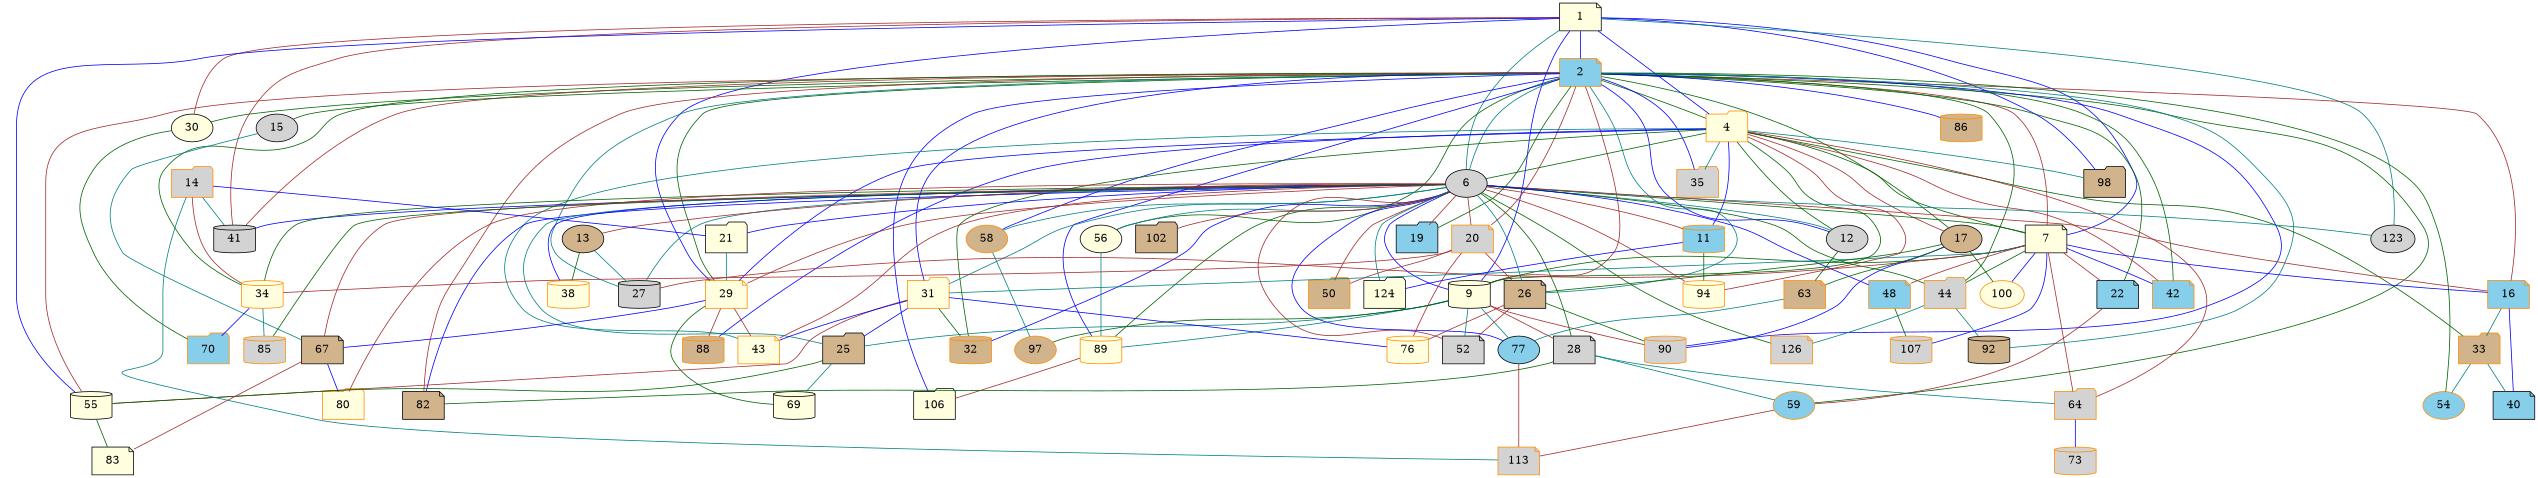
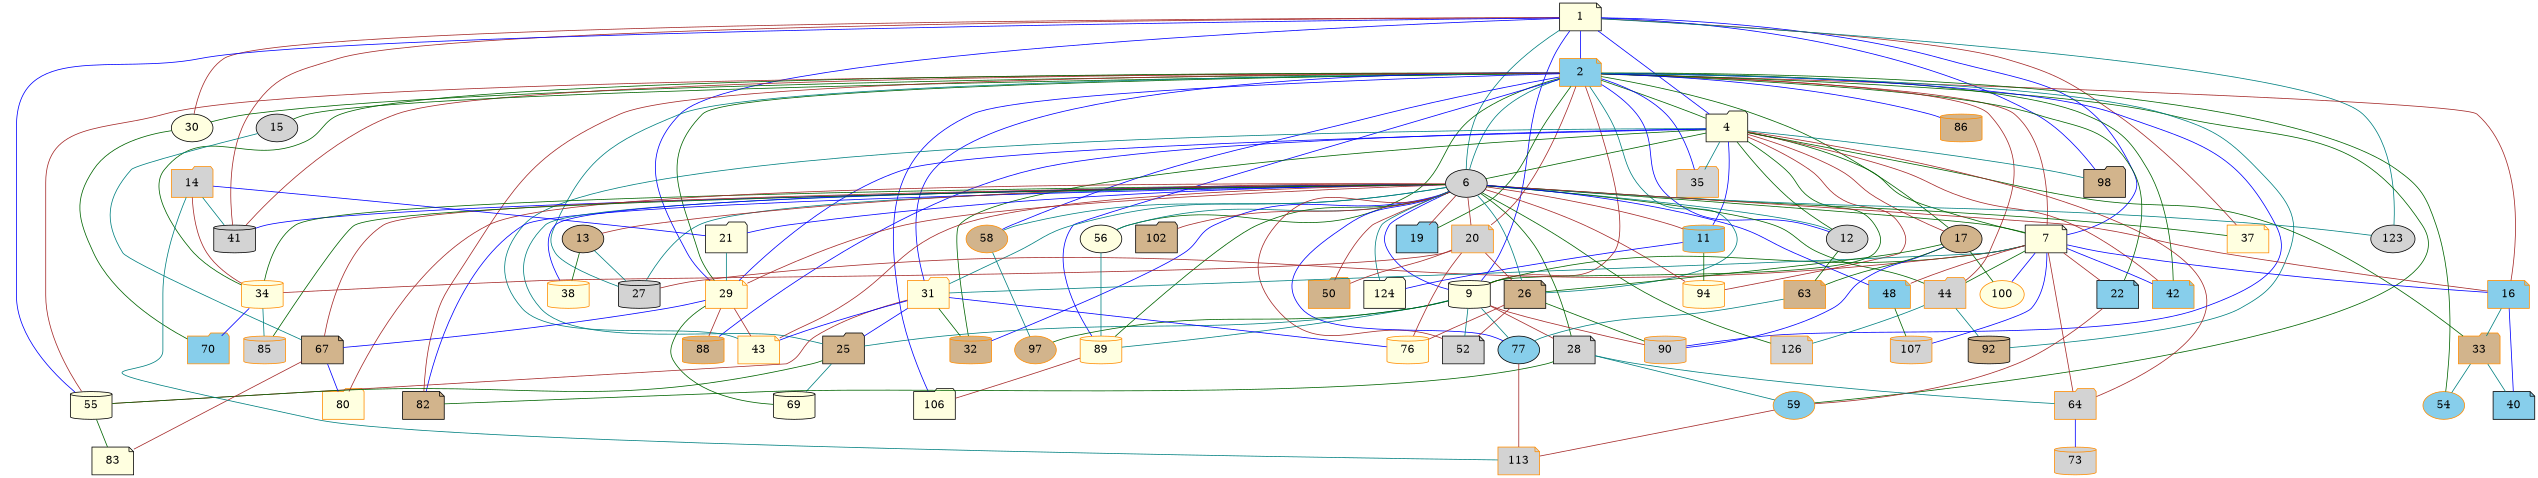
  graph {
    fontname="DejaVu Serif"
    node [color=darkorange fillcolor=lightyellow fontname="DejaVu Serif" shape=note style=filled]
    edge [color=brown fontname="DejaVu Serif"]
    1 [color=black super="+23+109"]
    2 [fillcolor=skyblue super="+141+3+79+95+5+117+60"]
-   4 [shape=folder super="+93+18"]
+   4 [color=black shape=folder super="+93+18"]
    6 [color=black fillcolor=lightgrey shape=ellipse super="+39+53+127+140+131+122+36+49+46+108+8"]
    7 [color=black super="+75"]
    9 [color=black shape=cylinder]
    29
    30 [color=black shape=ellipse]
+   37
    41 [color=black fillcolor=lightgrey shape=cylinder super="+78"]
    55 [color=black shape=cylinder super="+125"]
    98 [color=black fillcolor=tan shape=folder]
    123 [color=black fillcolor=lightgrey shape=ellipse]
    12 [color=black fillcolor=lightgrey shape=ellipse super="+47"]
    15 [color=black fillcolor=lightgrey shape=ellipse]
    16 [fillcolor=skyblue]
    17 [color=black fillcolor=tan shape=ellipse]
    19 [color=black fillcolor=skyblue shape=folder]
    20 [fillcolor=lightgrey]
    22 [color=black fillcolor=skyblue super="+61"]
    26 [color=black fillcolor=tan super="+45"]
    27 [color=black fillcolor=lightgrey shape=cylinder]
    31 [shape=folder]
    34 [shape=cylinder super="+104"]
    35 [fillcolor=lightgrey shape=folder]
    42 [fillcolor=skyblue super="+51"]
    44 [fillcolor=lightgrey shape=folder super="+99"]
    54 [fillcolor=skyblue shape=ellipse]
    56 [color=black shape=ellipse]
    58 [fillcolor=tan shape=ellipse]
    59 [fillcolor=skyblue shape=ellipse super="+128"]
    82 [color=black fillcolor=tan]
    86 [fillcolor=tan shape=cylinder super="+119"]
    89 [shape=cylinder super="+134"]
    90 [fillcolor=lightgrey shape=cylinder super="+103"]
    92 [color=black fillcolor=tan shape=cylinder]
    106 [color=black shape=folder]
    11 [fillcolor=skyblue shape=cylinder]
    32 [fillcolor=tan shape=cylinder]
    33 [fillcolor=tan shape=folder]
    43 [super="+68"]
    64 [fillcolor=lightgrey shape=folder super="+105"]
    88 [fillcolor=tan shape=cylinder]
    94 [shape=cylinder super="+118"]
    13 [color=black fillcolor=tan shape=ellipse]
    21 [color=black shape=folder super="+74"]
    25 [color=black fillcolor=tan shape=folder]
    28 [color=black fillcolor=lightgrey]
    38 [shape=cylinder]
    48 [fillcolor=skyblue]
    50 [fillcolor=tan shape=folder super="+65"]
    52 [color=black fillcolor=lightgrey]
    67 [color=black fillcolor=tan super="+81"]
    77 [color=black fillcolor=skyblue shape=ellipse super="+114"]
    80 [shape=folder]
    85 [fillcolor=lightgrey shape=cylinder]
    102 [color=black fillcolor=tan shape=folder]
    124 [color=black shape=folder]
    126 [fillcolor=lightgrey]
    100 [shape=ellipse]
    107 [fillcolor=lightgrey shape=cylinder]
    97 [fillcolor=tan shape=ellipse]
    69 [color=black shape=cylinder]
    70 [fillcolor=skyblue shape=folder]
    83 [color=black]
    63 [fillcolor=tan]
    40 [color=black fillcolor=skyblue]
    76 [shape=cylinder super="+137"]
    113 [fillcolor=lightgrey super="+129"]
    73 [fillcolor=lightgrey shape=cylinder]
    14 [fillcolor=lightgrey shape=folder]
    1 -- 2 [color=blue weight=5]
    1 -- 4 [color=blue weight=2]
    1 -- 6 [color=teal weight=3]
    1 -- 7 [color=blue]
    1 -- 9 [color=blue]
    1 -- 29 [color=blue]
    1 -- 30
+   1 -- 37
    1 -- 41
    1 -- 55 [color=blue]
    1 -- 98 [color=blue]
    1 -- 123 [color=teal]
    2 -- 4 [color=darkgreen weight=3]
    2 -- 6 [color=teal weight=15]
    2 -- 7 [weight=6]
    2 -- 9 [weight=4]
    2 -- 29 [color=darkgreen]
    2 -- 30 [color=darkgreen]
    2 -- 41
    2 -- 55
    2 -- 12 [color=blue]
    2 -- 15 [color=darkgreen weight=2]
    2 -- 16
    2 -- 17 [color=darkgreen weight=2]
    2 -- 19 [color=darkgreen]
    2 -- 20
    2 -- 22 [color=darkgreen weight=2]
    2 -- 26 [color=teal]
    2 -- 27 [color=teal]
    2 -- 31 [color=blue]
    2 -- 34 [color=darkgreen]
    2 -- 35 [color=blue]
    2 -- 42 [color=darkgreen]
-   2 -- 44 [color=darkgreen]
+   2 -- 44
    2 -- 54 [color=darkgreen]
    2 -- 56 [color=darkgreen]
    2 -- 58 [color=blue]
    2 -- 59 [color=darkgreen]
    2 -- 82
    2 -- 86 [color=blue weight=2]
    2 -- 89 [color=blue]
    2 -- 90 [color=blue]
    2 -- 92 [color=teal]
    2 -- 106 [color=blue]
    4 -- 6 [color=darkgreen weight=4]
    4 -- 7 [color=darkgreen weight=2]
    4 -- 9 [color=darkgreen]
    4 -- 29 [color=blue]
    4 -- 98 [color=teal]
    4 -- 12 [color=darkgreen]
    4 -- 17
    4 -- 35 [color=teal]
    4 -- 42
    4 -- 11 [color=blue]
    4 -- 32 [color=darkgreen]
    4 -- 33 [color=darkgreen]
    4 -- 43 [color=teal weight=2]
    4 -- 64
    4 -- 88 [color=blue]
    4 -- 94
    6 -- 7 [color=darkgreen weight=3]
    6 -- 9 [color=blue weight=3]
    6 -- 29 [weight=3]
+   6 -- 37 [color=darkgreen]
    6 -- 41 [color=blue]
    6 -- 123 [color=teal]
    6 -- 12 [color=teal weight=3]
    6 -- 16
    6 -- 19
    6 -- 20
    6 -- 26 [color=teal]
    6 -- 27 [color=teal]
    6 -- 31 [color=teal]
    6 -- 34 [color=darkgreen]
    6 -- 44 [color=darkgreen]
    6 -- 56 [color=teal]
    6 -- 58 [color=teal]
    6 -- 82 [color=blue]
    6 -- 89 [color=darkgreen]
    6 -- 11
    6 -- 32 [color=blue]
    6 -- 43
    6 -- 94
    6 -- 13 [weight=2]
    6 -- 21 [color=blue]
    6 -- 25 [color=teal]
    6 -- 28 [color=darkgreen]
    6 -- 38 [color=blue]
    6 -- 48 [color=blue]
    6 -- 50 [weight=2]
    6 -- 52
    6 -- 67
    6 -- 77 [color=blue]
    6 -- 80
    6 -- 85 [color=darkgreen]
    6 -- 102 [weight=2]
    6 -- 124 [color=teal]
    6 -- 126 [color=darkgreen]
    7 -- 9 [color=darkgreen]
    7 -- 16 [color=blue]
    7 -- 22
    7 -- 27
    7 -- 31 [color=teal]
    7 -- 42 [color=blue]
    7 -- 44 [color=darkgreen]
    7 -- 64
    7 -- 48
    7 -- 100 [color=blue]
    7 -- 107 [color=blue]
    9 -- 89 [color=teal]
    9 -- 90
    9 -- 25 [color=teal]
    9 -- 28
    9 -- 52 [color=teal]
    9 -- 77 [color=teal]
    9 -- 97 [color=darkgreen]
    29 -- 43
    29 -- 88
    29 -- 67 [color=blue]
    29 -- 69 [color=darkgreen]
    30 -- 70 [color=darkgreen]
    55 -- 83 [color=darkgreen]
    12 -- 63 [color=darkgreen]
    15 -- 67 [color=teal]
    16 -- 33 [color=teal]
    16 -- 40 [color=blue]
    17 -- 26 [color=darkgreen]
    17 -- 90 [color=blue]
    17 -- 100 [color=darkgreen]
    17 -- 63 [color=darkgreen]
    20 -- 26
    20 -- 34
    20 -- 50
    20 -- 76
    22 -- 59
    26 -- 90 [color=darkgreen]
    26 -- 52
    26 -- 76
    31 -- 55
    31 -- 32 [color=darkgreen]
    31 -- 43 [color=blue]
    31 -- 25 [color=blue]
    31 -- 76 [color=blue]
    34 -- 85 [color=teal]
    34 -- 70 [color=blue]
    44 -- 92 [color=teal]
    44 -- 126 [color=teal]
    56 -- 89 [color=teal]
    58 -- 97 [color=teal]
    59 -- 113
    89 -- 106
    11 -- 94 [color=darkgreen]
    11 -- 124 [color=blue]
    33 -- 54 [color=teal]
    33 -- 40 [color=teal]
    64 -- 73 [color=blue]
    13 -- 27 [color=teal]
    13 -- 38 [color=darkgreen]
    21 -- 29 [color=teal]
    25 -- 55 [color=darkgreen]
    25 -- 69 [color=teal]
    28 -- 59 [color=teal]
    28 -- 82 [color=darkgreen]
    28 -- 64 [color=teal]
    48 -- 107 [color=darkgreen]
    67 -- 80 [color=blue]
    67 -- 83
    77 -- 113
    63 -- 77 [color=teal]
    14 -- 41 [color=teal]
    14 -- 34
    14 -- 21 [color=blue]
    14 -- 113 [color=teal]
  }
